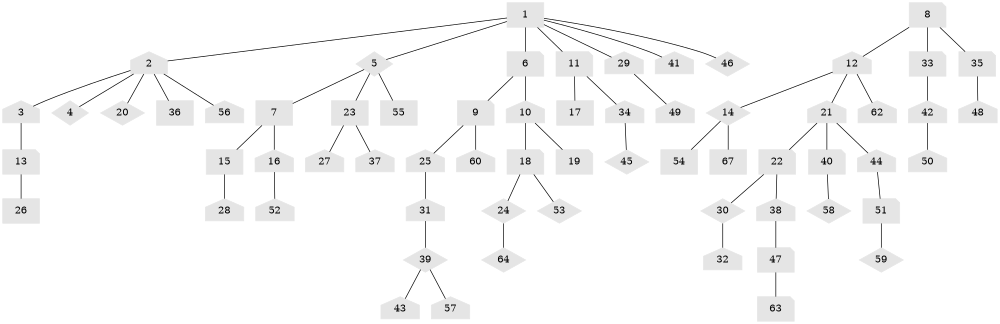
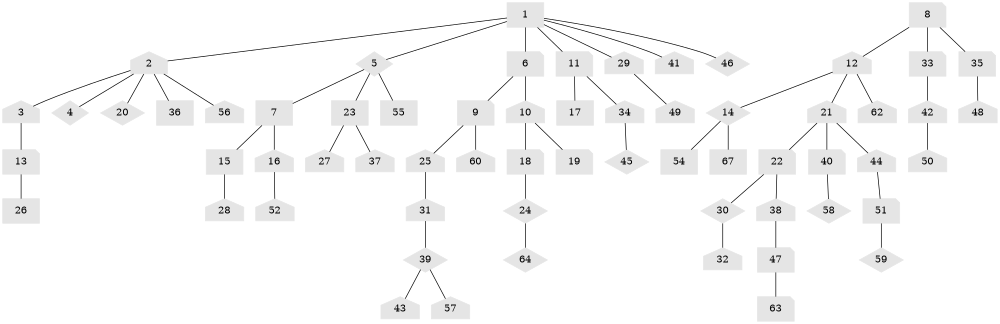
  graph {
    node [color=gray90 shape=house style=filled]
    edge [weight=1.0]
    1 [shape=box]
    2
    5 [shape=diamond]
    6 [shape=note]
    11 [shape=note]
    29
    41
    46 [shape=diamond]
    3
    4 [shape=diamond]
    20 [shape=diamond]
    36 [shape=box]
    56
    7 [shape=box]
    23 [shape=box]
    55 [shape=box]
    9 [shape=note]
    10
    17 [shape=box]
    34
    49
    13 [shape=note]
    8 [shape=note]
    12
    33 [shape=note]
    35 [shape=note]
    26 [shape=box]
    15 [shape=box]
    16
    27
    37
    25
    60
    18 [shape=note]
    19 [shape=note]
    28
    52
    14 [shape=diamond]
    21
    62
    42
    48
    31
    24 [shape=diamond]
-   53 [shape=diamond]
    45 [shape=diamond]
    54 [shape=box]
    n48 [label=67 shape=box]
    22 [shape=note]
    40 [shape=note]
    44
    64 [shape=diamond]
    30 [shape=diamond]
    38
    58 [shape=diamond]
    51 [shape=note]
    32
    47 [shape=note]
    39 [shape=diamond]
    43
    57
    50
    63 [shape=note]
    59 [shape=diamond]
    1 -- 2
    1 -- 5
    1 -- 6 [weight=3.0]
    1 -- 11
    1 -- 29
    1 -- 41
    1 -- 46
    2 -- 3
    2 -- 4
    2 -- 20
    2 -- 36
    2 -- 56
    5 -- 7
    5 -- 23
    5 -- 55
    6 -- 9
    6 -- 10
    11 -- 17 [weight=2.0]
    11 -- 34
    29 -- 49
    3 -- 13
    7 -- 15 [weight=2.0]
    7 -- 16
    23 -- 27
    23 -- 37
    9 -- 25
    9 -- 60
    10 -- 18
    10 -- 19 [weight=2.0]
    34 -- 45
    13 -- 26
    8 -- 12
    8 -- 33
    8 -- 35
    12 -- 14
    12 -- 21
    12 -- 62
    33 -- 42
    35 -- 48
    15 -- 28
    16 -- 52
    25 -- 31
    18 -- 24
-   18 -- 53
    14 -- 54
    14 -- n48
    21 -- 22
    21 -- 40
    21 -- 44 [weight=2.0]
    42 -- 50
    31 -- 39
    24 -- 64
    22 -- 30
    22 -- 38
    40 -- 58
    44 -- 51
    30 -- 32
    38 -- 47 [weight=2.0]
    51 -- 59
    47 -- 63
    39 -- 43
    39 -- 57
  }
